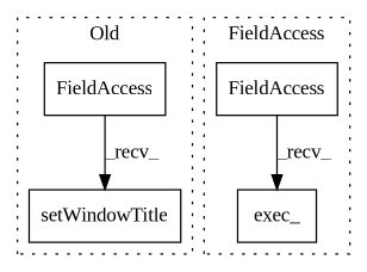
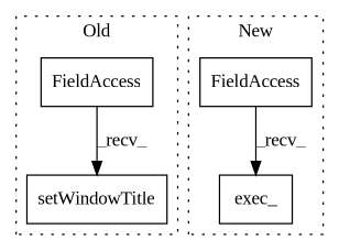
  digraph {
    fontname="Liberation Serif"
    node [a=32 shape=box fontname="Liberation Serif"]
    edge [fontname="Liberation Serif"]
    n1 [l="15,1" label=setWindowTitle s="4322,4342"]
    n2 [a=22 l=3 label=FieldAccess s=4318]
    n3 [l=7 label=exec_ s=2208]
    n4 [a=22 l=2 label=FieldAccess s=2205]
    subgraph cluster_1 {
      label=Old
      style=dotted
      n1
      n2
    }
    subgraph cluster_2 {
-     label=FieldAccess
+     label=New
      style=dotted
      n3
      n4
    }
    n2 -> n1 [label=_recv_]
    n4 -> n3 [label=_recv_]
  }
